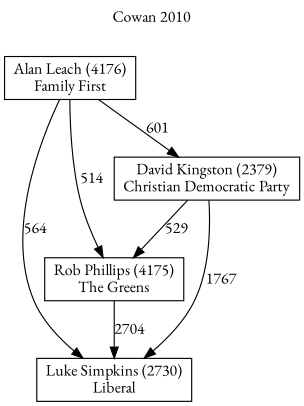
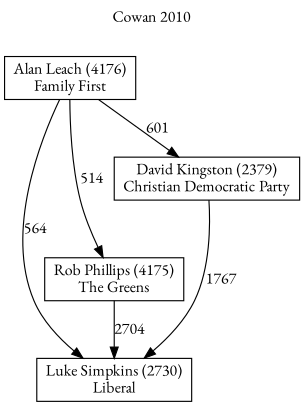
  digraph {
    fontname="EB Garamond"
    label="Cowan 2010"
    labelloc=t
    mclimit=10
    node [fontname="EB Garamond" shape=box]
    edge [fontname="EB Garamond"]
    n1 [label="Luke Simpkins (2730)\nLiberal"]
    n2 [label="Rob Phillips (4175)\nThe Greens"]
    n3 [label="David Kingston (2379)\nChristian Democratic Party"]
    n4 [label="Alan Leach (4176)\nFamily First"]
    n2 -> n1 [label=2704]
    n3 -> n1 [label=1767]
-   n3 -> n2 [label=529]
    n4 -> n1 [label=564]
    n4 -> n2 [label=514]
    n4 -> n3 [label=601]
  }
